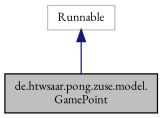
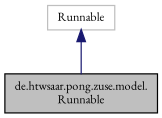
  digraph {
    fontname="EB Garamond"
    node [fontname="EB Garamond" fontsize=10 shape=record style=filled]
-   n1 [color=black fillcolor=grey75 fontcolor=black height=0.2 label="de.htwsaar.pong.zuse.model.\lGamePoint" width=0.4]
+   n1 [color=black fillcolor=grey75 fontcolor=black height=0.2 label="de.htwsaar.pong.zuse.model.\lRunnable" width=0.4]
    n2 [color=grey75 fillcolor=white height=0.2 label=Runnable width=0.4]
    n2 -> n1 [color=midnightblue dir=back fontname="EB Garamond" fontsize=10 labelfontname=Helvetica labelfontsize=10 style=solid]
  }
